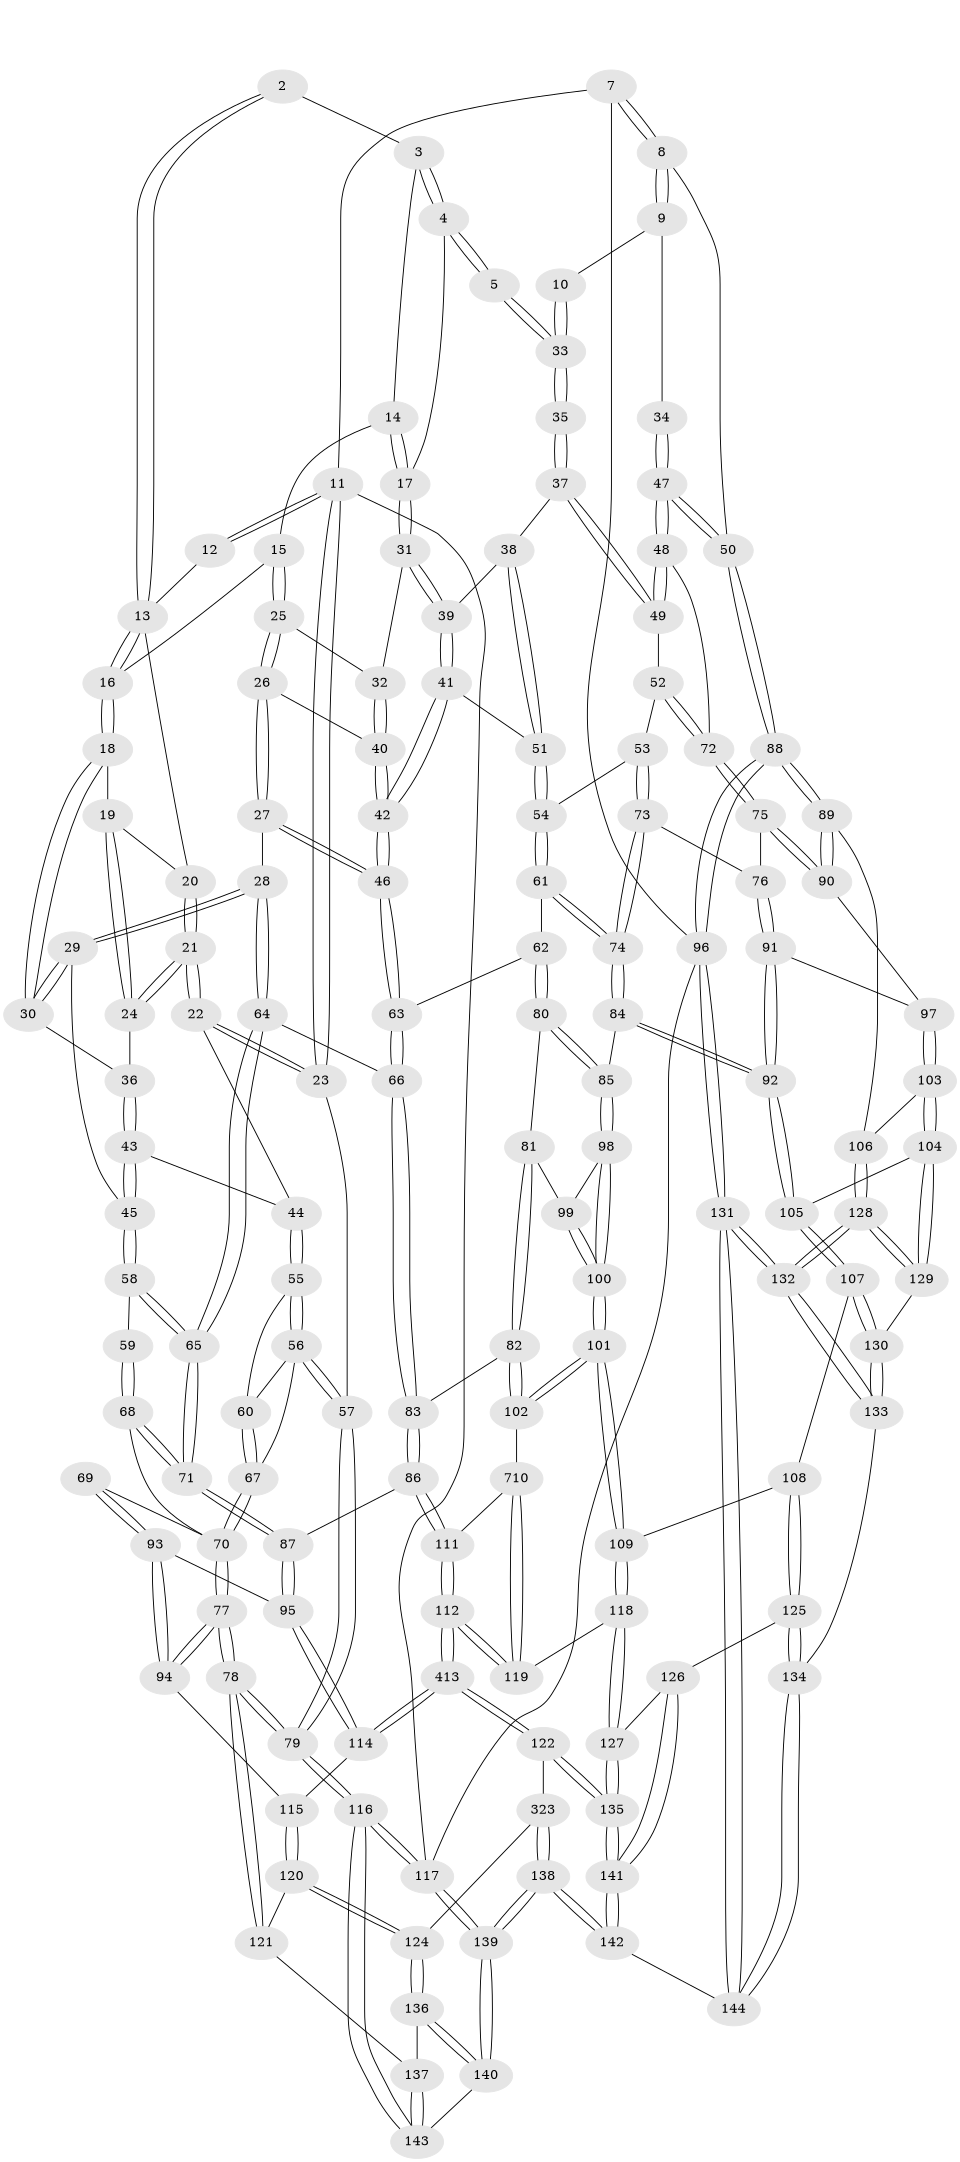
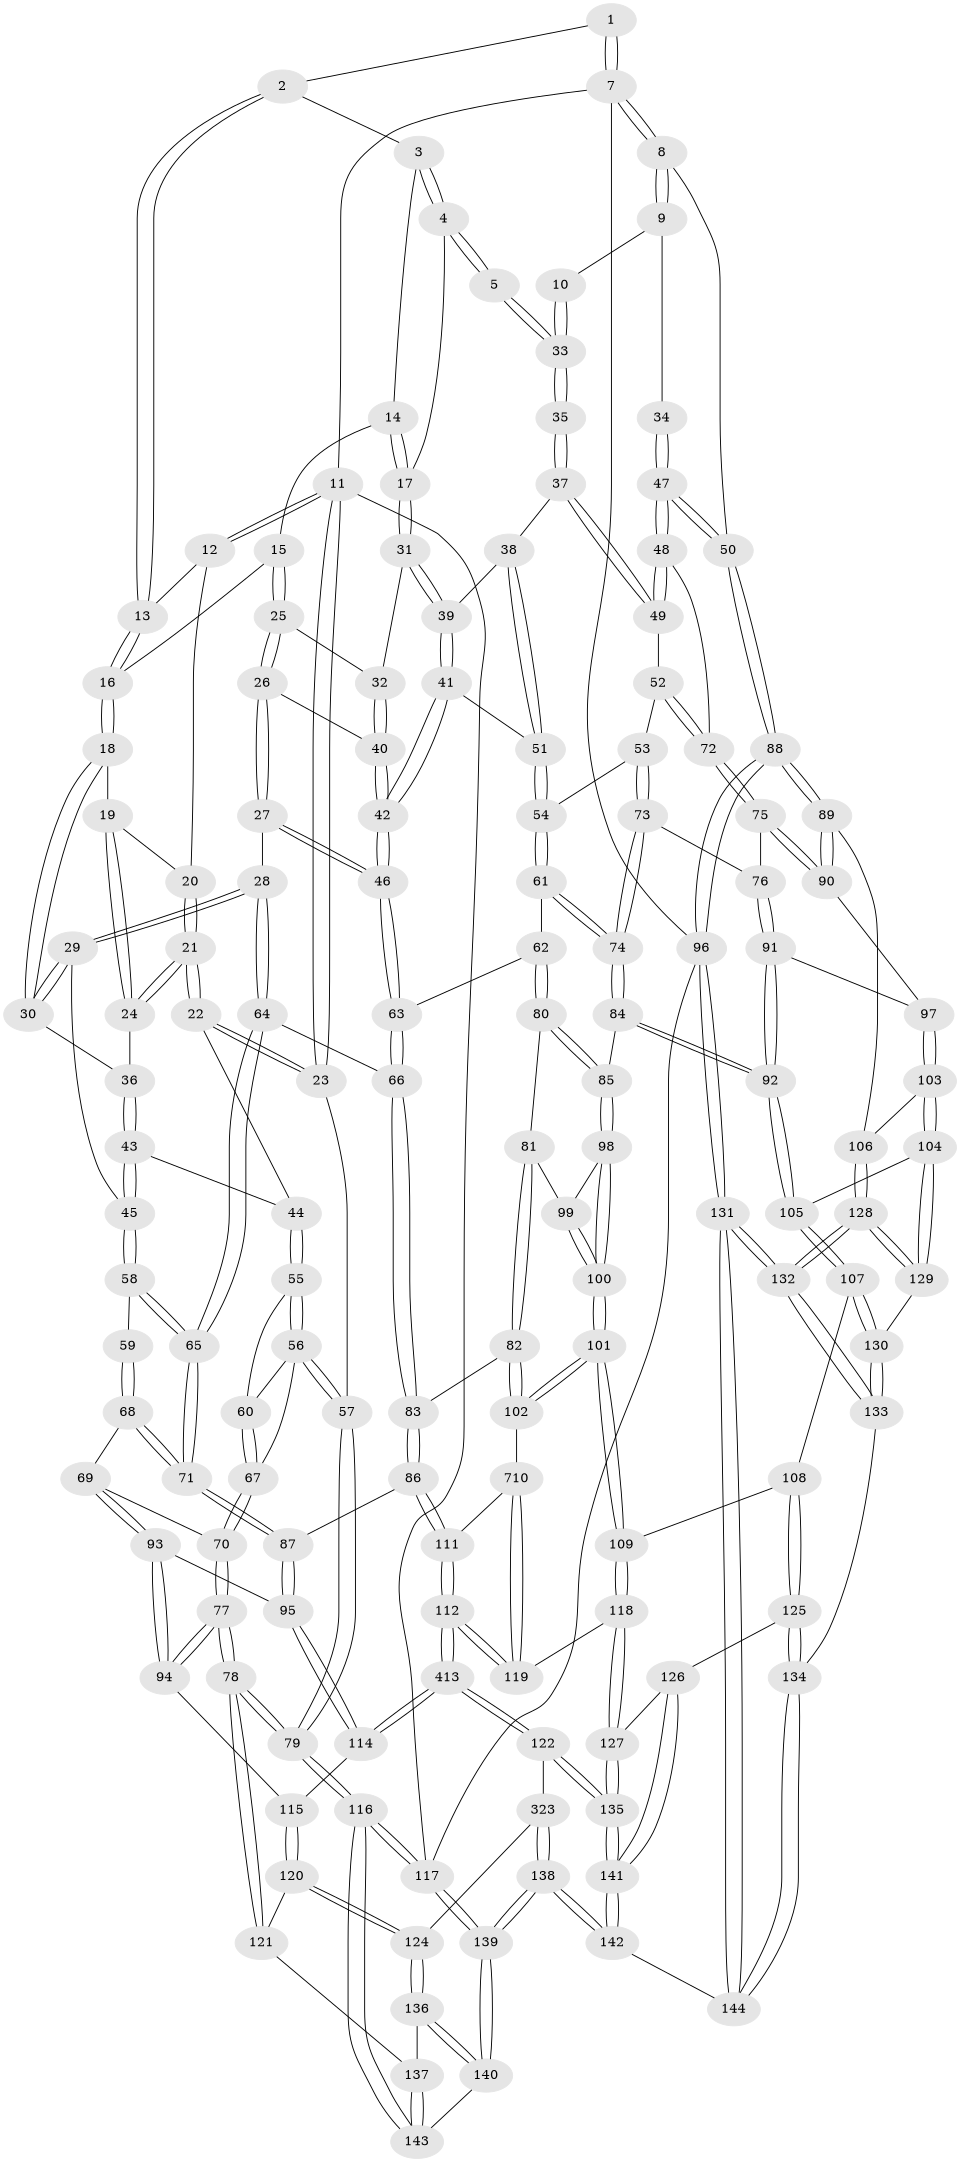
  graph {
    node [color=gray90 style=filled]
+   1
    2
    7
    3
    13
    8
    11
    96
    4
    14
    16
    5
    17
    15
    33
    31
    35
    10
    9
    50
    12
    23
    117
    131
    34
    88
    47
    20
    57
    139
    21
    18
    25
    26
    32
    19
    30
    39
    24
    36
    22
    44
    55
    79
    43
    27
    40
    28
    46
    42
    29
    64
    63
    45
    65
    66
    58
    41
    37
    48
    38
    49
    51
    52
    54
    56
    60
    59
    72
    75
    53
    89
    61
    73
    74
    76
    62
    67
    70
    116
    68
    71
    69
    80
    84
    81
    85
    83
    87
    86
    77
    93
    94
    95
    78
    90
    91
    92
    97
    121
    115
    137
    143
    82
    99
    98
    102
    100
    n109 [label=710]
    111
    105
    112
    114
    106
    128
    103
    107
    120
    132
    144
    104
    101
    109
    118
    119
    129
    130
    108
    125
    133
    126
    134
    127
    n134 [label=413]
    122
    n136 [label=323]
    135
    124
    140
    136
    138
    141
    142
+   1 -- 2
+   1 -- 7
+   1 -- 7
    2 -- 3
    2 -- 13
    2 -- 13
    7 -- 8
    7 -- 8
    7 -- 11
    7 -- 96
    3 -- 4
    3 -- 4
    3 -- 14
    13 -- 16
    13 -- 16
    8 -- 9
    8 -- 9
    8 -- 50
    11 -- 12
    11 -- 12
    11 -- 23
    11 -- 23
    11 -- 117
    96 -- 117
    96 -- 131
    96 -- 131
    4 -- 5
    4 -- 5
    4 -- 17
    14 -- 17
    14 -- 17
    14 -- 15
    16 -- 18
    16 -- 18
    5 -- 33
    5 -- 33
    17 -- 31
    17 -- 31
    15 -- 16
    15 -- 25
    15 -- 25
    33 -- 35
    33 -- 35
    31 -- 32
    31 -- 39
    31 -- 39
    35 -- 37
    35 -- 37
    10 -- 33
    10 -- 33
    9 -- 10
    9 -- 34
    50 -- 88
    50 -- 88
    12 -- 13
-   13 -- 20
+   12 -- 20
    23 -- 57
    117 -- 139
    117 -- 139
    131 -- 132
    131 -- 132
    131 -- 144
    131 -- 144
    34 -- 47
    34 -- 47
    88 -- 96
    88 -- 96
    88 -- 89
    88 -- 89
    47 -- 50
    47 -- 50
    47 -- 48
    47 -- 48
    20 -- 21
    20 -- 21
    57 -- 79
    57 -- 79
    139 -- 140
    139 -- 140
    21 -- 24
    21 -- 24
    21 -- 22
    21 -- 22
    18 -- 19
    18 -- 30
    18 -- 30
    25 -- 26
    25 -- 26
    25 -- 32
    26 -- 27
    26 -- 27
    26 -- 40
    32 -- 40
    32 -- 40
    19 -- 20
    19 -- 24
    19 -- 24
    30 -- 36
    39 -- 41
    39 -- 41
    24 -- 36
    36 -- 43
    36 -- 43
    22 -- 23
    22 -- 23
    22 -- 44
    44 -- 55
    44 -- 55
    55 -- 56
    55 -- 56
    55 -- 60
    79 -- 116
    79 -- 116
    43 -- 44
    43 -- 45
    43 -- 45
    27 -- 28
    27 -- 46
    27 -- 46
    40 -- 42
    40 -- 42
    28 -- 29
    28 -- 29
    28 -- 64
    28 -- 64
    46 -- 63
    46 -- 63
    42 -- 46
    42 -- 46
    29 -- 30
    29 -- 30
    29 -- 45
    64 -- 65
    64 -- 65
    64 -- 66
    63 -- 66
    63 -- 66
    45 -- 58
    45 -- 58
    65 -- 71
    65 -- 71
    66 -- 83
    66 -- 83
    58 -- 65
    58 -- 65
    58 -- 59
    41 -- 42
    41 -- 42
    41 -- 51
    37 -- 38
    37 -- 49
    37 -- 49
    48 -- 49
    48 -- 49
    48 -- 72
    38 -- 39
    38 -- 51
    38 -- 51
    49 -- 52
    51 -- 54
    51 -- 54
    52 -- 72
    52 -- 72
    52 -- 53
    54 -- 61
    54 -- 61
    56 -- 57
    56 -- 57
    56 -- 60
    56 -- 67
    60 -- 67
    60 -- 67
    59 -- 68
    59 -- 68
    72 -- 75
    72 -- 75
    75 -- 76
    75 -- 90
    75 -- 90
    53 -- 54
    53 -- 73
    53 -- 73
    89 -- 90
    89 -- 90
    89 -- 106
    61 -- 74
    61 -- 74
    61 -- 62
    73 -- 74
    73 -- 74
    73 -- 76
    74 -- 84
    74 -- 84
    76 -- 91
    76 -- 91
    62 -- 63
    62 -- 80
    62 -- 80
    67 -- 70
    67 -- 70
    70 -- 77
    70 -- 77
    116 -- 117
    116 -- 117
    116 -- 143
    116 -- 143
    68 -- 71
    68 -- 71
-   68 -- 70
+   68 -- 69
    71 -- 87
    71 -- 87
    69 -- 70
    69 -- 93
    69 -- 93
    80 -- 81
    80 -- 85
    80 -- 85
    84 -- 85
    84 -- 92
    84 -- 92
    81 -- 82
    81 -- 82
    81 -- 99
    85 -- 98
    85 -- 98
    83 -- 86
    83 -- 86
    87 -- 95
    87 -- 95
    86 -- 87
    86 -- 111
    86 -- 111
    77 -- 94
    77 -- 94
    77 -- 78
    77 -- 78
    93 -- 94
    93 -- 94
    93 -- 95
    94 -- 115
    95 -- 114
    95 -- 114
    78 -- 79
    78 -- 79
    78 -- 121
    78 -- 121
    90 -- 97
    91 -- 92
    91 -- 92
    91 -- 97
    92 -- 105
    92 -- 105
    97 -- 103
    97 -- 103
    121 -- 137
    115 -- 120
    115 -- 120
    137 -- 143
    137 -- 143
    82 -- 83
    82 -- 102
    82 -- 102
    99 -- 100
    99 -- 100
    98 -- 99
    98 -- 100
    98 -- 100
    102 -- n109
    100 -- 101
    100 -- 101
    n109 -- 111
    n109 -- 119
    n109 -- 119
    111 -- 112
    111 -- 112
    105 -- 107
    105 -- 107
    112 -- 119
    112 -- 119
    112 -- n134
    112 -- n134
    114 -- 115
    106 -- 128
    106 -- 128
    128 -- 132
    128 -- 132
    128 -- 129
    128 -- 129
    103 -- 106
    103 -- 104
    103 -- 104
    107 -- 130
    107 -- 130
    107 -- 108
    120 -- 121
    120 -- 124
    120 -- 124
    132 -- 133
    132 -- 133
    104 -- 105
    104 -- 129
    104 -- 129
    101 -- 102
    101 -- 102
    101 -- 109
    101 -- 109
    109 -- 118
    109 -- 118
    118 -- 119
    118 -- 127
    118 -- 127
    129 -- 130
    130 -- 133
    130 -- 133
    108 -- 109
    108 -- 125
    108 -- 125
    125 -- 126
    125 -- 134
    125 -- 134
    133 -- 134
    126 -- 127
    126 -- 141
    126 -- 141
    134 -- 144
    134 -- 144
    127 -- 135
    127 -- 135
    n134 -- 114
    n134 -- 114
    n134 -- 122
    n134 -- 122
    122 -- n136
    122 -- 135
    122 -- 135
    n136 -- 124
    n136 -- 138
    n136 -- 138
    135 -- 141
    135 -- 141
    124 -- 136
    124 -- 136
    140 -- 143
    136 -- 137
    136 -- 140
    136 -- 140
    138 -- 139
    138 -- 139
    138 -- 142
    138 -- 142
    141 -- 142
    141 -- 142
    142 -- 144
  }
